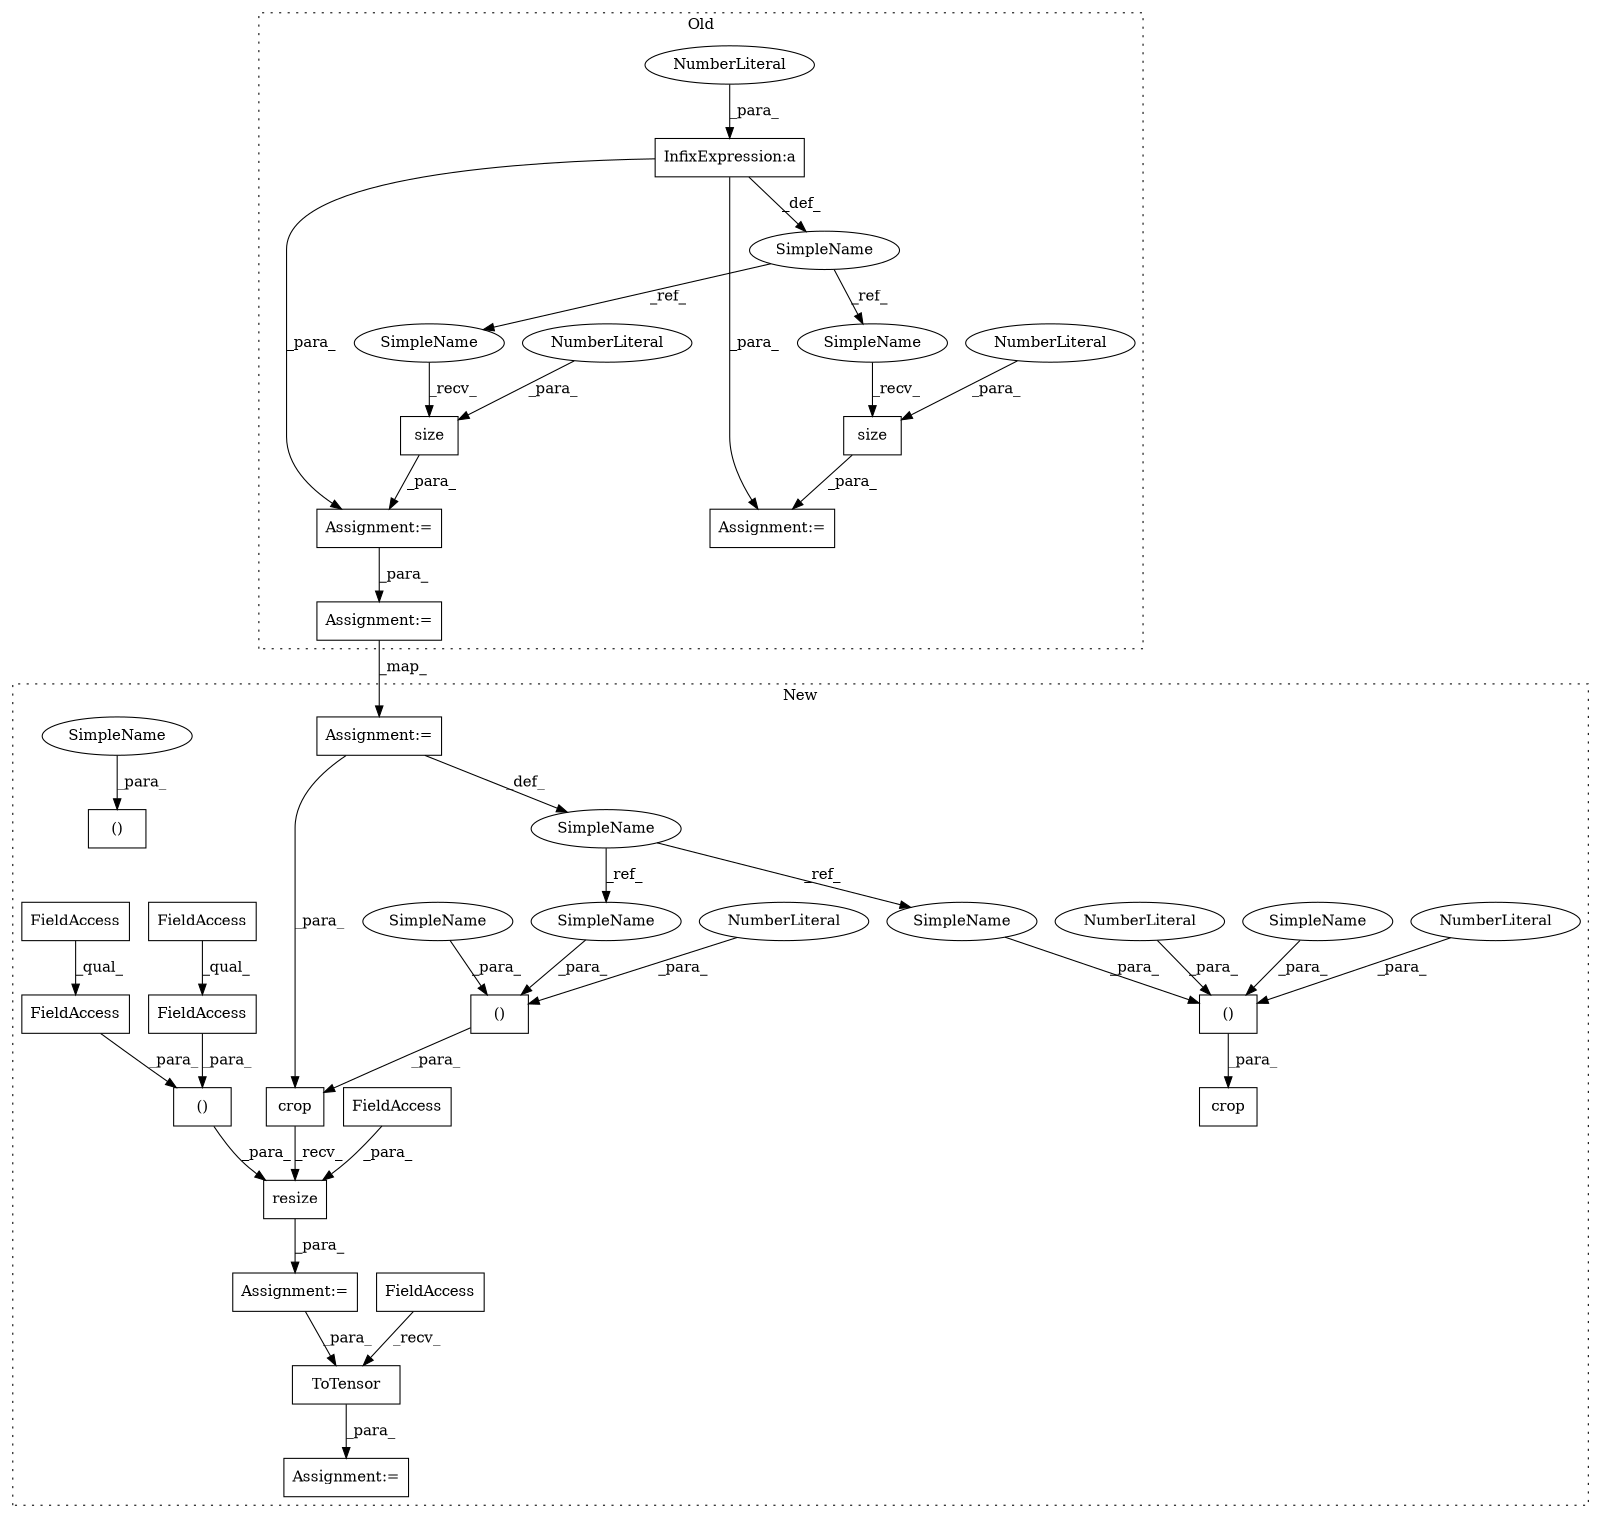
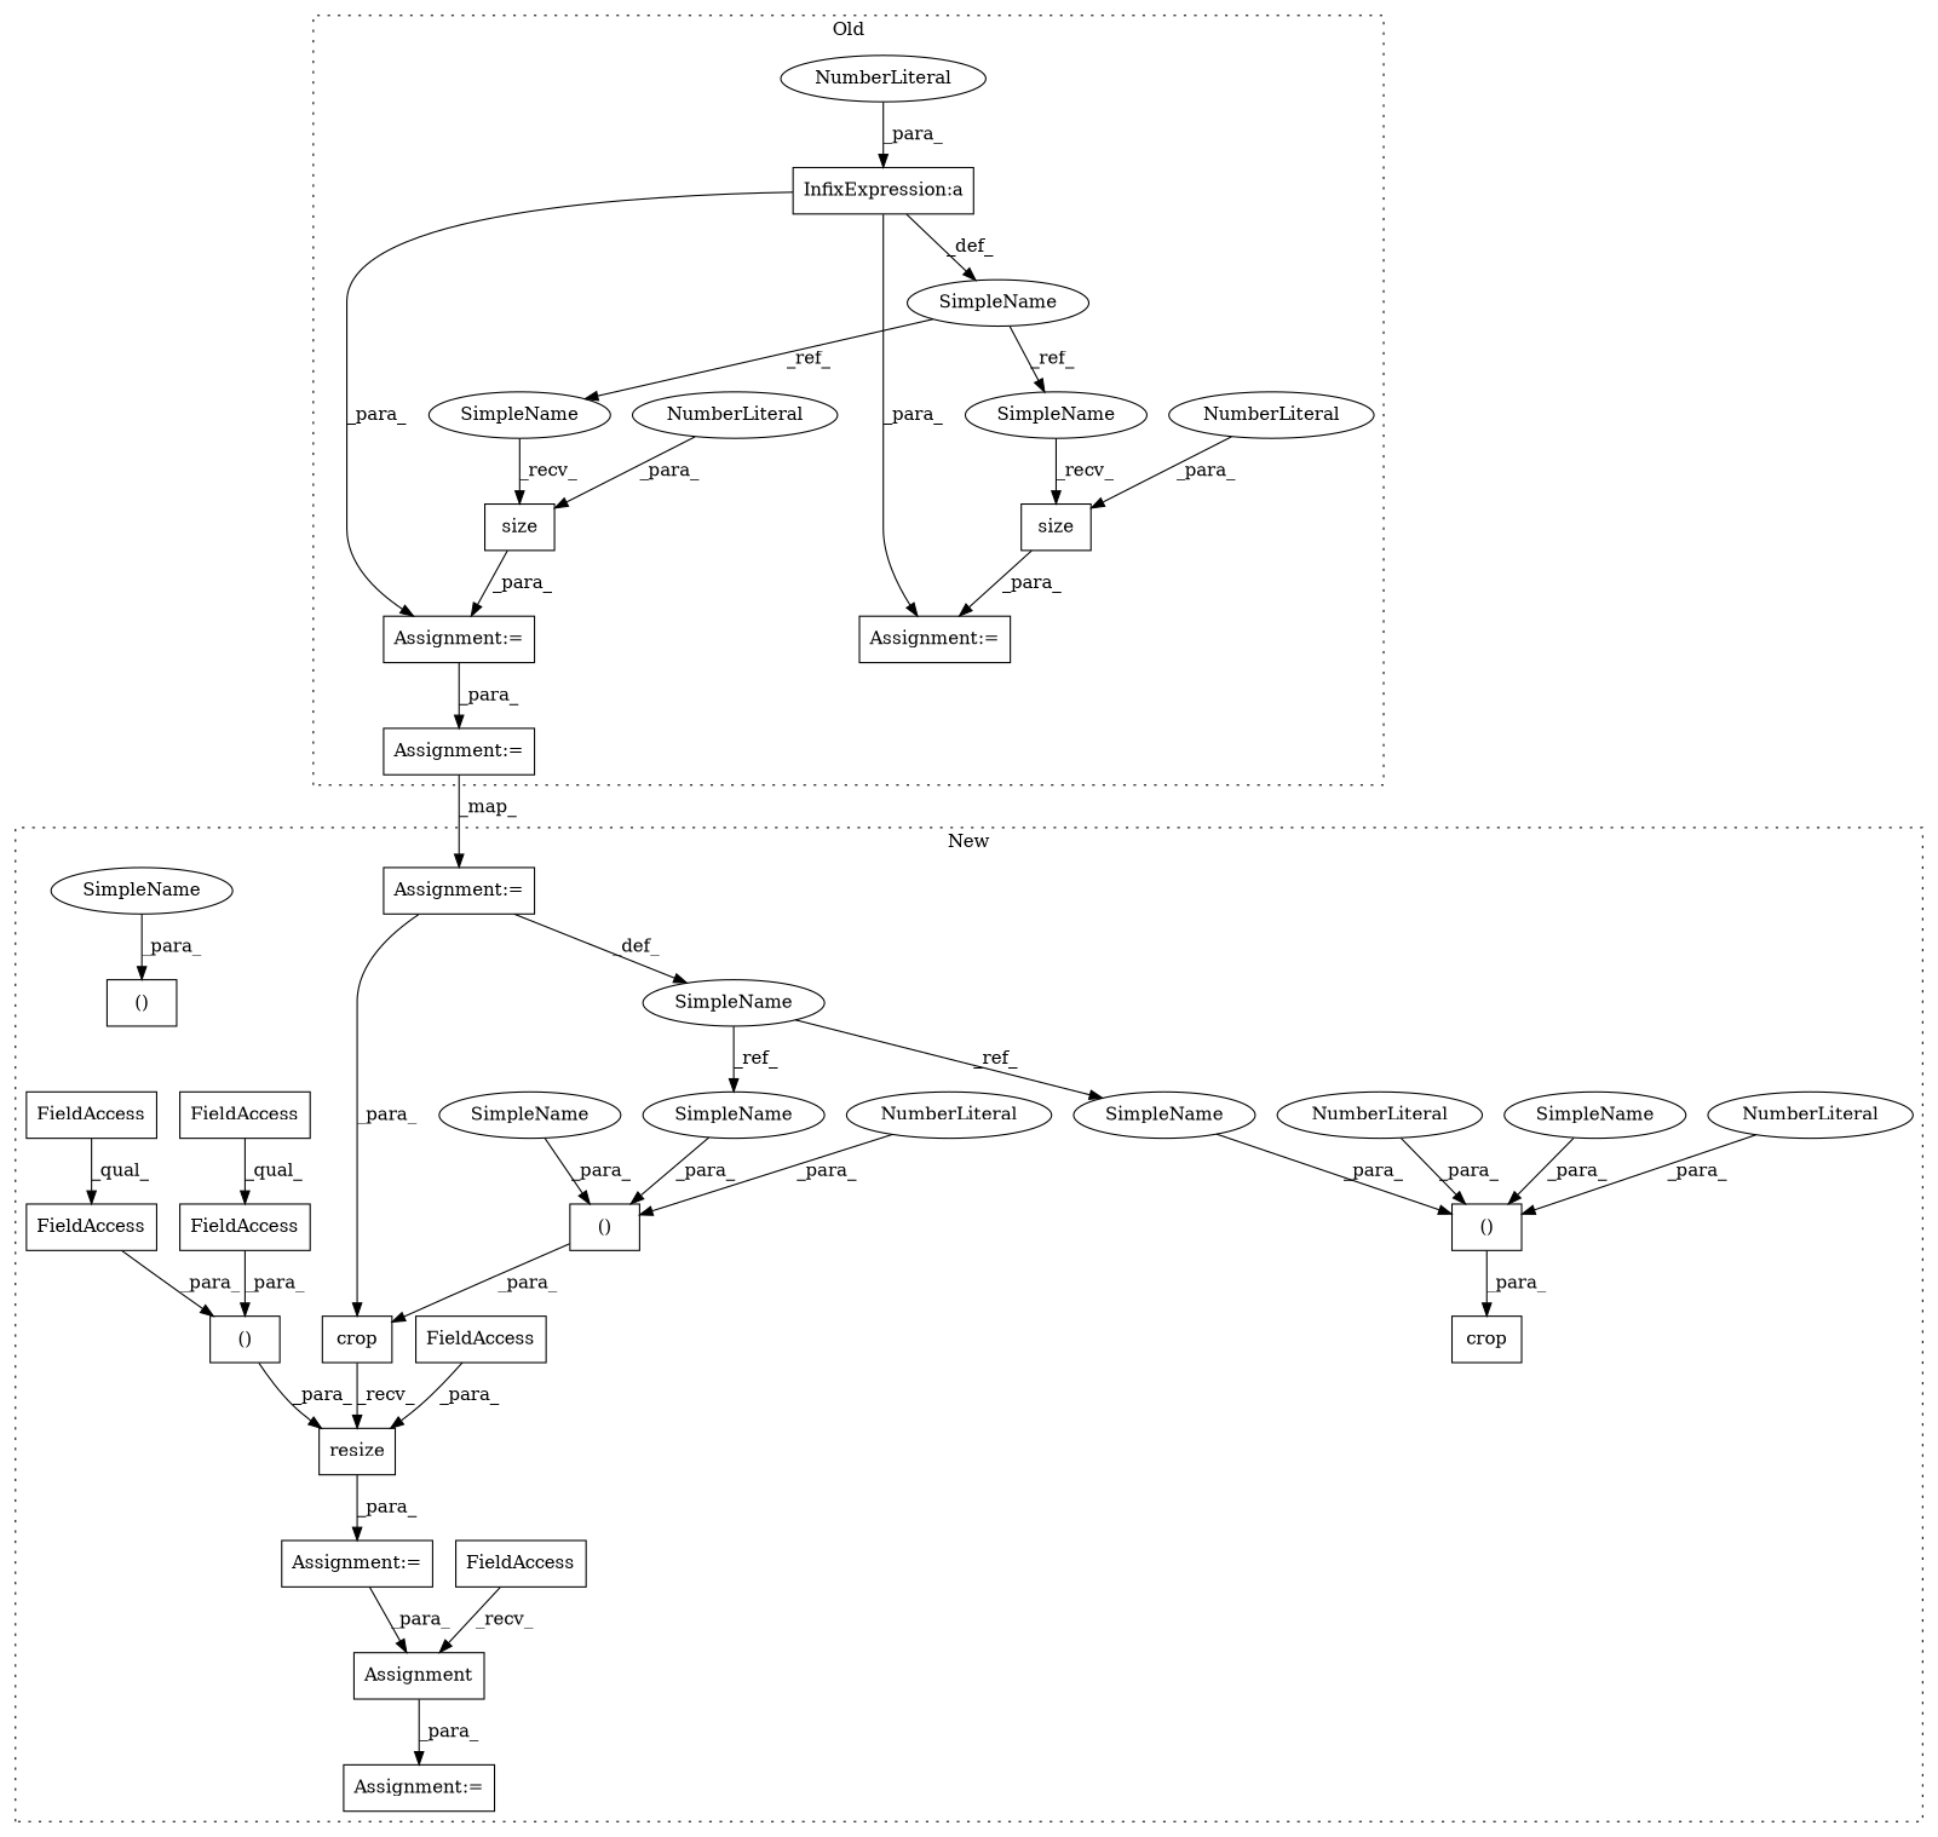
  digraph {
    node [a=42 l=1 s=1154 shape=box]
    n1 [a=32 l="5,1" label=size s="1078,1084"]
    n2 [a=27 l=3 label="InfixExpression:a" s=924]
    n3 [a=34 label=NumberLiteral s=1083 shape=ellipse]
    n4 [a=34 label=NumberLiteral s=927 shape=ellipse]
    n5 [a=32 l="5,1" label=size s="1036,1042"]
    n6 [a=34 label=NumberLiteral s=1041 shape=ellipse]
    n7 [l=2 label=SimpleName s=981 shape=ellipse]
    n8 [a=7 label="Assignment:=" s=1050]
    n9 [a=7 label="Assignment:=" s=1074]
    n10 [a=7 label="Assignment:=" s=1032]
    n11 [l=2 label=SimpleName s=1033 shape=ellipse]
    n12 [l=2 label=SimpleName s=1075 shape=ellipse]
    n13 [a=32 l="10,2" label=crop s="942,996"]
    n14 [a=106 l=44 label="()" s=952]
    n15 [a=34 label=NumberLiteral s=952 shape=ellipse]
    n16 [a=34 label=NumberLiteral s=966 shape=ellipse]
    n17 [a=106 l=44 label="()" s=1095]
    n18 [a=34 label=NumberLiteral s=1110 shape=ellipse]
    n19 [a=106 l=15 label="()" s=888]
-   n20 [a=32 l="9,1" label=ToTensor s="1290,1300"]
+   n20 [a=32 l="9,1" label=Assignment s="1290,1300"]
    n21 [a=106 l=47 label="()"]
    n22 [l=2 label=SimpleName s=918 shape=ellipse]
    n23 [a=22 l=11 label=FieldAccess s=1267]
    n24 [a=22 l=17 label=FieldAccess]
    n25 [a=22 l=17 label=FieldAccess s=1184]
    n26 [a=22 l=8 label=FieldAccess]
    n27 [a=7 label="Assignment:=" s=920]
    n28 [a=22 l=8 label=FieldAccess s=1184]
    n29 [a=32 l="12,1" label=resize s="1142,1216"]
    n30 [a=22 l=13 label=FieldAccess s=1203]
    n31 [a=7 label="Assignment:=" s=1081]
    n32 [a=7 label="Assignment:=" s=1266]
    n33 [a=32 l="10,2" label=crop s="1085,1139"]
    n34 [l=2 label=SimpleName s=1095 shape=ellipse]
    n35 [l=2 label=SimpleName s=980 shape=ellipse]
    n36 [label=SimpleName s=902 shape=ellipse]
    n37 [label=SimpleName s=995 shape=ellipse]
    n38 [label=SimpleName s=1138 shape=ellipse]
    subgraph cluster_1 {
      label=Old
      style=dotted
      n1
      n2
      n3
      n4
      n5
      n6
      n7
      n8
      n9
      n10
      n11
      n12
    }
    subgraph cluster_2 {
      label=New
      style=dotted
      n13
      n14
      n15
      n16
      n17
      n18
      n19
      n20
      n21
      n22
      n23
      n24
      n25
      n26
      n27
      n28
      n29
      n30
      n31
      n32
      n33
      n34
      n35
      n36
      n37
      n38
    }
    n1 -> n9 [label=_para_]
    n2 -> n7 [label=_def_]
    n2 -> n9 [label=_para_]
    n2 -> n10 [label=_para_]
    n3 -> n1 [label=_para_]
    n4 -> n2 [label=_para_]
    n5 -> n10 [label=_para_]
    n6 -> n5 [label=_para_]
    n7 -> n11 [label=_ref_]
    n7 -> n12 [label=_ref_]
    n8 -> n27 [label=_map_]
    n10 -> n8 [label=_para_]
    n11 -> n5 [label=_recv_]
    n12 -> n1 [label=_recv_]
    n14 -> n13 [label=_para_]
    n15 -> n14 [label=_para_]
    n16 -> n14 [label=_para_]
    n17 -> n33 [label=_para_]
    n18 -> n17 [label=_para_]
    n20 -> n32 [label=_para_]
    n21 -> n29 [label=_para_]
    n22 -> n34 [label=_ref_]
    n22 -> n35 [label=_ref_]
    n23 -> n20 [label=_recv_]
    n24 -> n21 [label=_para_]
    n25 -> n21 [label=_para_]
    n26 -> n24 [label=_qual_]
    n27 -> n22 [label=_def_]
    n27 -> n33 [label=_para_]
    n28 -> n25 [label=_qual_]
    n29 -> n31 [label=_para_]
    n30 -> n29 [label=_para_]
    n31 -> n20 [label=_para_]
    n33 -> n29 [label=_recv_]
    n34 -> n17 [label=_para_]
    n35 -> n14 [label=_para_]
    n36 -> n19 [label=_para_]
    n37 -> n14 [label=_para_]
    n38 -> n17 [label=_para_]
  }
